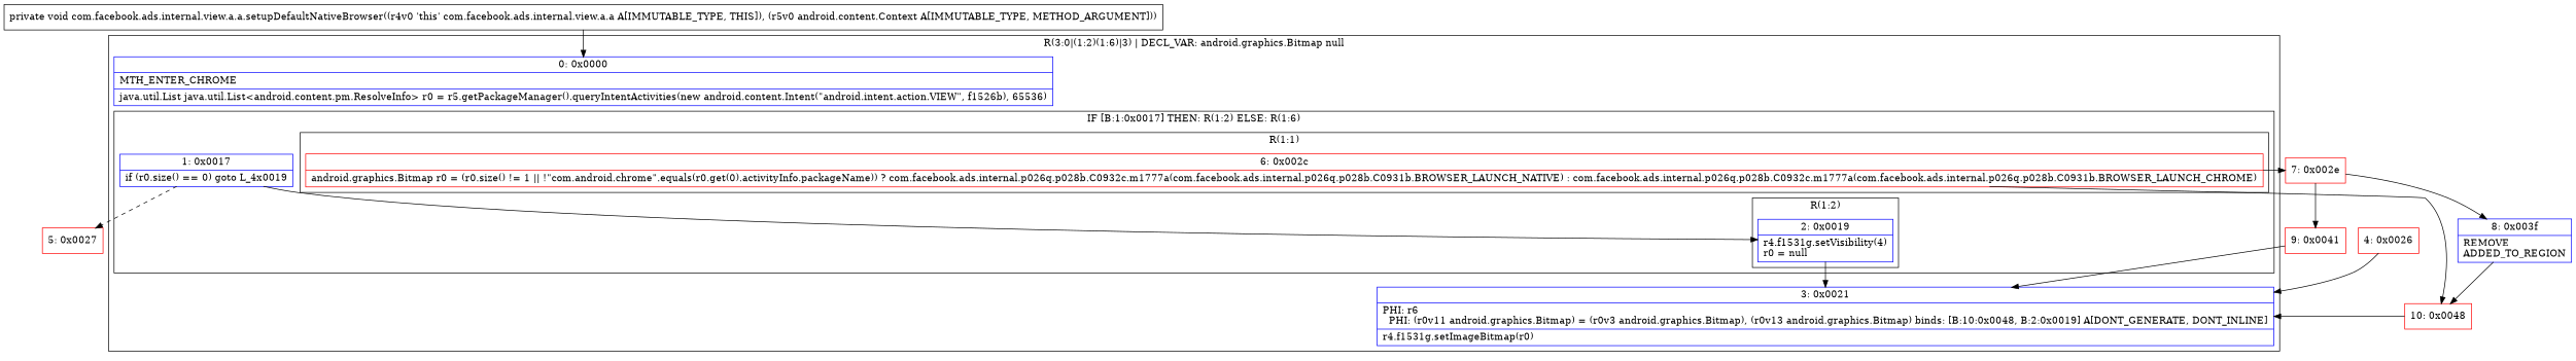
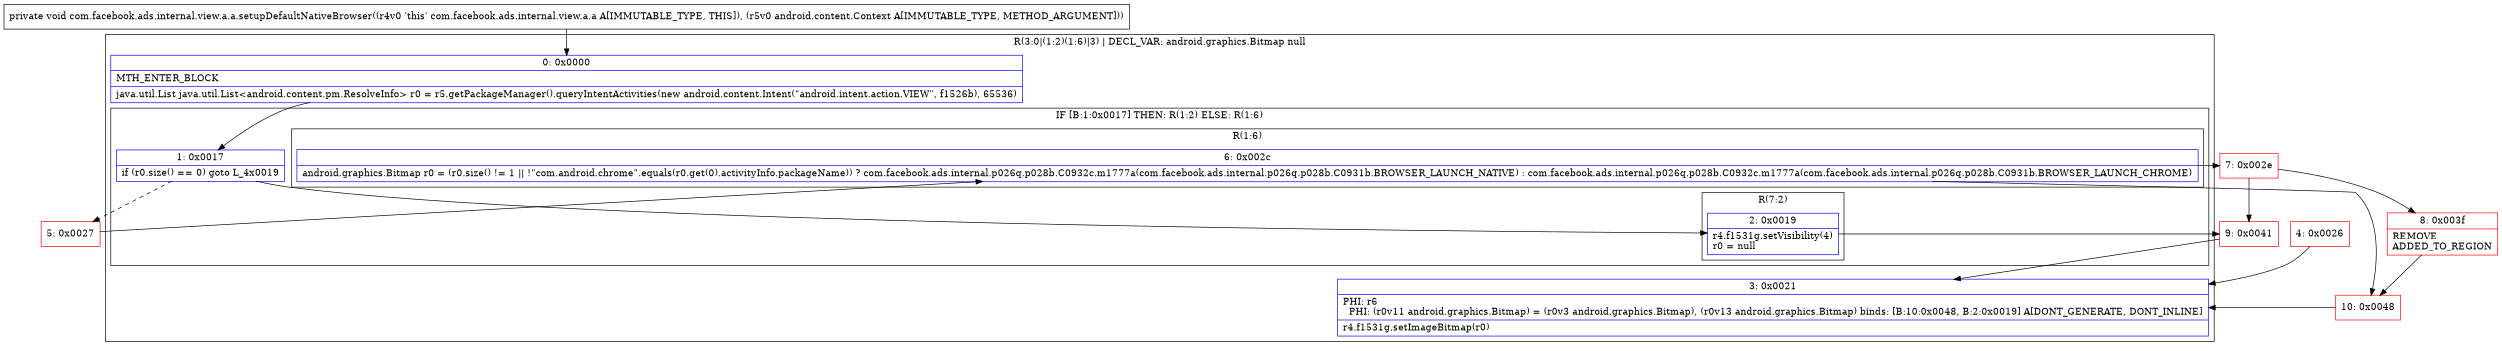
  digraph {
    node [color=red shape=record]
    n1 [color=blue label="{2\:\ 0x0019|r4.f1531g.setVisibility(4)\lr0 = null\l}"]
-   n2 [label="{6\:\ 0x002c|android.graphics.Bitmap r0 = (r0.size() != 1 \|\| !\"com.android.chrome\".equals(r0.get(0).activityInfo.packageName)) ? com.facebook.ads.internal.p026q.p028b.C0932c.m1777a(com.facebook.ads.internal.p026q.p028b.C0931b.BROWSER_LAUNCH_NATIVE) : com.facebook.ads.internal.p026q.p028b.C0932c.m1777a(com.facebook.ads.internal.p026q.p028b.C0931b.BROWSER_LAUNCH_CHROME)\l}"]
+   n2 [color=blue label="{6\:\ 0x002c|android.graphics.Bitmap r0 = (r0.size() != 1 \|\| !\"com.android.chrome\".equals(r0.get(0).activityInfo.packageName)) ? com.facebook.ads.internal.p026q.p028b.C0932c.m1777a(com.facebook.ads.internal.p026q.p028b.C0931b.BROWSER_LAUNCH_NATIVE) : com.facebook.ads.internal.p026q.p028b.C0932c.m1777a(com.facebook.ads.internal.p026q.p028b.C0931b.BROWSER_LAUNCH_CHROME)\l}"]
    n3 [color=blue label="{1\:\ 0x0017|if (r0.size() == 0) goto L_4x0019\l}"]
-   n4 [color=blue label="{0\:\ 0x0000|MTH_ENTER_CHROME\l|java.util.List java.util.List\<android.content.pm.ResolveInfo\> r0 = r5.getPackageManager().queryIntentActivities(new android.content.Intent(\"android.intent.action.VIEW\", f1526b), 65536)\l}"]
+   n4 [color=blue label="{0\:\ 0x0000|MTH_ENTER_BLOCK\l|java.util.List java.util.List\<android.content.pm.ResolveInfo\> r0 = r5.getPackageManager().queryIntentActivities(new android.content.Intent(\"android.intent.action.VIEW\", f1526b), 65536)\l}"]
    n5 [color=blue label="{3\:\ 0x0021|PHI: r6 \l  PHI: (r0v11 android.graphics.Bitmap) = (r0v3 android.graphics.Bitmap), (r0v13 android.graphics.Bitmap) binds: [B:10:0x0048, B:2:0x0019] A[DONT_GENERATE, DONT_INLINE]\l|r4.f1531g.setImageBitmap(r0)\l}"]
    n6 [label="{7\:\ 0x002e}"]
    n7 [label="{10\:\ 0x0048}"]
    n8 [label="{5\:\ 0x0027}"]
-   n9 [color=blue label="{8\:\ 0x003f|REMOVE\lADDED_TO_REGION\l}"]
+   n9 [label="{8\:\ 0x003f|REMOVE\lADDED_TO_REGION\l}"]
    n10 [label="{9\:\ 0x0041}"]
    n11 [label="{4\:\ 0x0026}"]
    n12 [label="{private void com.facebook.ads.internal.view.a.a.setupDefaultNativeBrowser((r4v0 'this' com.facebook.ads.internal.view.a.a A[IMMUTABLE_TYPE, THIS]), (r5v0 android.content.Context A[IMMUTABLE_TYPE, METHOD_ARGUMENT])) }" color=""]
    subgraph cluster_1 {
      label="R(3:0|(1:2)(1:6)|3) | DECL_VAR: android.graphics.Bitmap null\l"
      n4
      n5
      subgraph cluster_2 {
        label="IF [B:1:0x0017] THEN: R(1:2) ELSE: R(1:6)"
        n3
        subgraph cluster_3 {
-         label="R(1:2)"
+         label="R(7:2)"
          n1
        }
        subgraph cluster_4 {
-         label="R(1:1)"
+         label="R(1:6)"
          n2
        }
      }
    }
-   n1 -> n5
+   n1 -> n10
    n2 -> n6
    n2 -> n7
    n3 -> n1
    n3 -> n8 [style=dashed]
+   n4 -> n3
    n6 -> n9
    n6 -> n10
    n7 -> n5
+   n8 -> n2
    n9 -> n7
    n10 -> n5
    n11 -> n5
    n12 -> n4
  }
